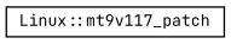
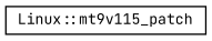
  digraph {
    rankdir=LR
    fontname="JetBrains Mono"
-   n1 [color=black fillcolor=white fontname="JetBrains Mono" fontsize=10 height=0.2 label="Linux::mt9v117_patch" shape=record style=filled width=0.4]
+   n1 [color=black fillcolor=white fontname="JetBrains Mono" fontsize=10 height=0.2 label="Linux::mt9v115_patch" shape=record style=filled width=0.4]
  }
